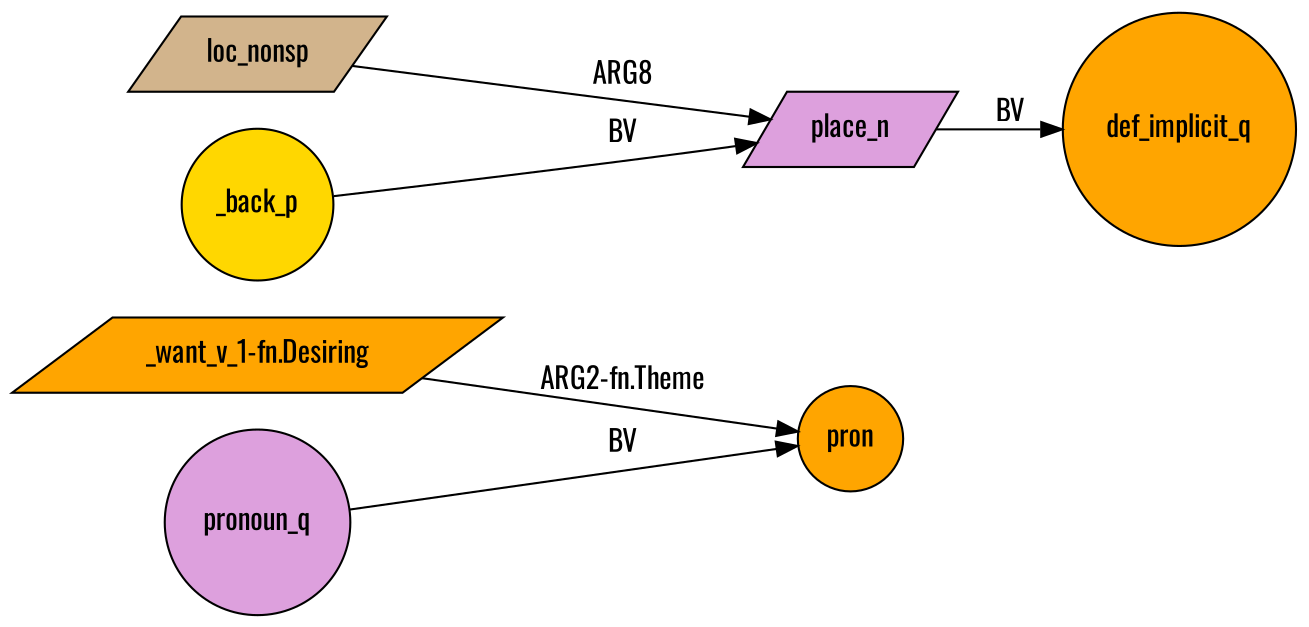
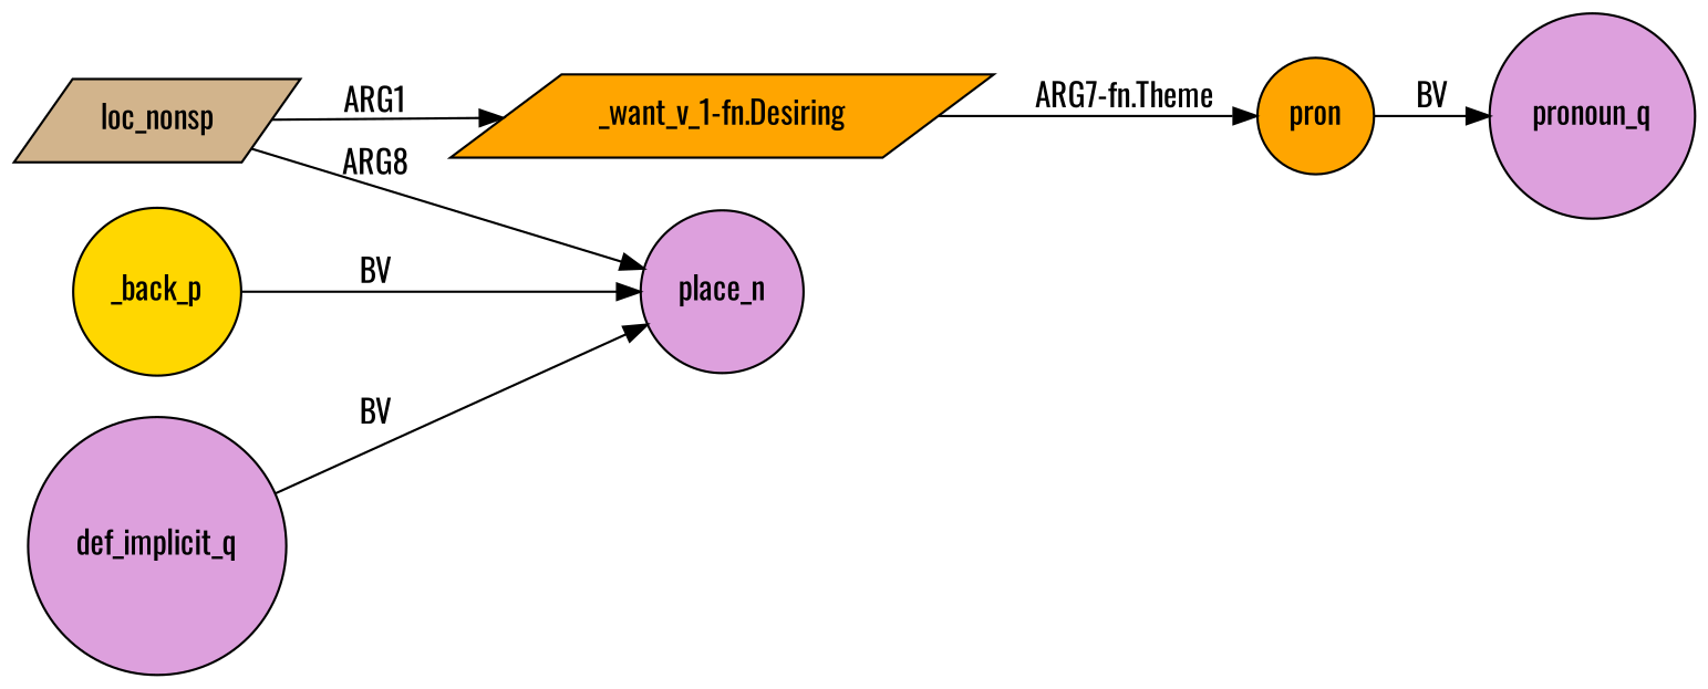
  digraph {
    fontname=Oswald
    rankdir=LR
    node [fillcolor=plum fontname=Oswald shape=circle style=filled]
    edge [fontname=Oswald]
    "_want_v_1-fn.Desiring" [fillcolor=orange shape=parallelogram]
    pron [fillcolor=orange]
    loc_nonsp [fillcolor=tan shape=parallelogram]
-   place_n [shape=parallelogram]
+   place_n
    _back_p [fillcolor=gold]
-   def_implicit_q [fillcolor=orange]
+   def_implicit_q
    pronoun_q
-   "_want_v_1-fn.Desiring" -> pron [label="ARG2-fn.Theme"]
+   "_want_v_1-fn.Desiring" -> pron [label="ARG7-fn.Theme"]
+   loc_nonsp -> "_want_v_1-fn.Desiring" [label=ARG1]
    loc_nonsp -> place_n [label=ARG8]
    _back_p -> place_n [label=BV]
-   place_n -> def_implicit_q [label=BV]
-   pronoun_q -> pron [label=BV]
+   def_implicit_q -> place_n [label=BV]
+   pron -> pronoun_q [label=BV]
  }
